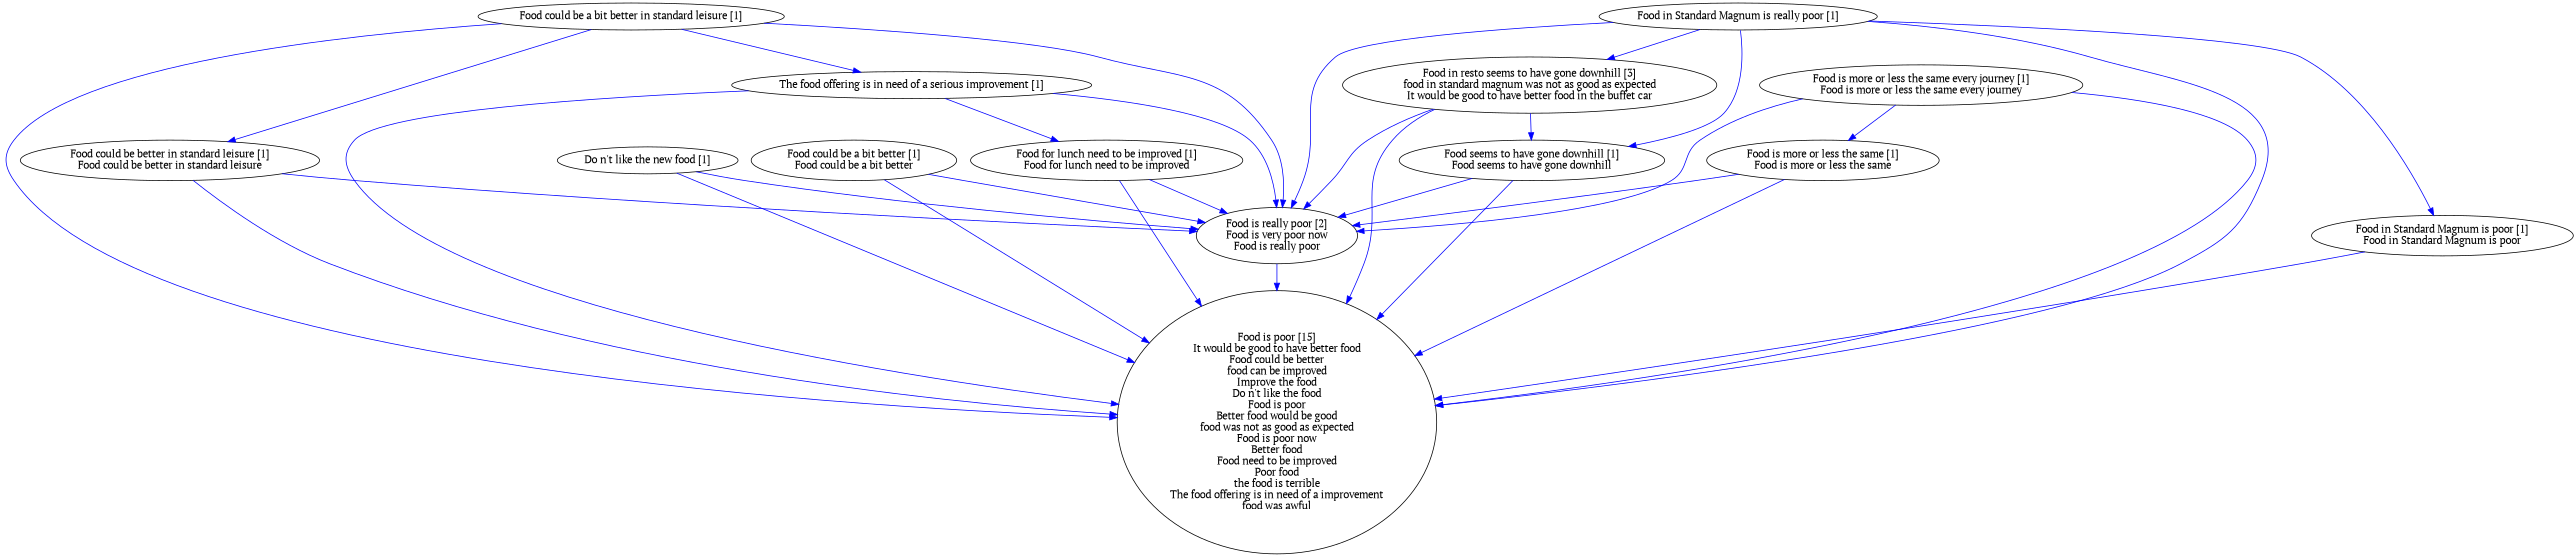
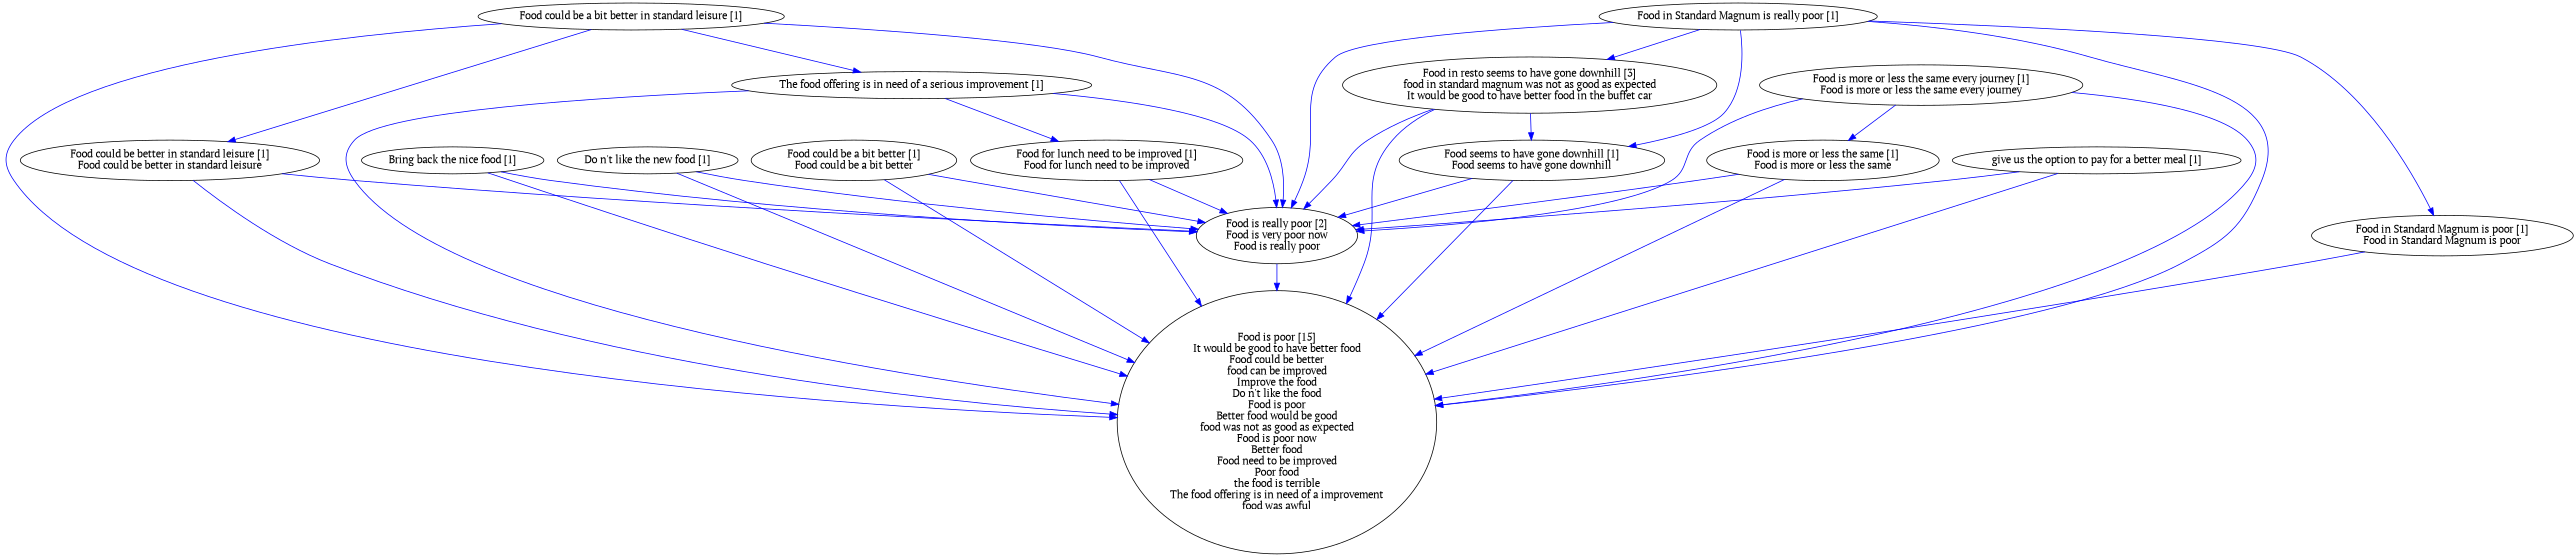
  digraph {
    fontname="PT Serif"
    node [fontname="PT Serif"]
    edge [color=blue fontname="PT Serif"]
    "Food in resto seems to have gone downhill [3]\nfood in standard magnum was not as good as expected\nIt would be good to have better food in the buffet car"
    "Food is really poor [2]\nFood is very poor now\nFood is really poor"
    "Food is poor [15]\nIt would be good to have better food\nFood could be better\nfood can be improved\nImprove the food\nDo n't like the food\nFood is poor\nBetter food would be good\nfood was not as good as expected\nFood is poor now\nBetter food\nFood need to be improved\nPoor food\nthe food is terrible\nThe food offering is in need of a improvement\nfood was awful"
    "Food seems to have gone downhill [1]\nFood seems to have gone downhill"
+   "Bring back the nice food [1]"
    "Do n't like the new food [1]"
    "Food could be a bit better in standard leisure [1]"
    "Food could be better in standard leisure [1]\nFood could be better in standard leisure"
    "The food offering is in need of a serious improvement [1]"
    "Food could be a bit better [1]\nFood could be a bit better"
    "Food for lunch need to be improved [1]\nFood for lunch need to be improved"
    "Food in Standard Magnum is really poor [1]"
    "Food in Standard Magnum is poor [1]\nFood in Standard Magnum is poor"
    "Food is more or less the same every journey [1]\nFood is more or less the same every journey"
    "Food is more or less the same [1]\nFood is more or less the same"
+   "give us the option to pay for a better meal [1]"
    "Food in resto seems to have gone downhill [3]\nfood in standard magnum was not as good as expected\nIt would be good to have better food in the buffet car" -> "Food is really poor [2]\nFood is very poor now\nFood is really poor"
    "Food in resto seems to have gone downhill [3]\nfood in standard magnum was not as good as expected\nIt would be good to have better food in the buffet car" -> "Food is poor [15]\nIt would be good to have better food\nFood could be better\nfood can be improved\nImprove the food\nDo n't like the food\nFood is poor\nBetter food would be good\nfood was not as good as expected\nFood is poor now\nBetter food\nFood need to be improved\nPoor food\nthe food is terrible\nThe food offering is in need of a improvement\nfood was awful"
    "Food in resto seems to have gone downhill [3]\nfood in standard magnum was not as good as expected\nIt would be good to have better food in the buffet car" -> "Food seems to have gone downhill [1]\nFood seems to have gone downhill"
    "Food is really poor [2]\nFood is very poor now\nFood is really poor" -> "Food is poor [15]\nIt would be good to have better food\nFood could be better\nfood can be improved\nImprove the food\nDo n't like the food\nFood is poor\nBetter food would be good\nfood was not as good as expected\nFood is poor now\nBetter food\nFood need to be improved\nPoor food\nthe food is terrible\nThe food offering is in need of a improvement\nfood was awful"
    "Food seems to have gone downhill [1]\nFood seems to have gone downhill" -> "Food is really poor [2]\nFood is very poor now\nFood is really poor"
    "Food seems to have gone downhill [1]\nFood seems to have gone downhill" -> "Food is poor [15]\nIt would be good to have better food\nFood could be better\nfood can be improved\nImprove the food\nDo n't like the food\nFood is poor\nBetter food would be good\nfood was not as good as expected\nFood is poor now\nBetter food\nFood need to be improved\nPoor food\nthe food is terrible\nThe food offering is in need of a improvement\nfood was awful"
+   "Bring back the nice food [1]" -> "Food is really poor [2]\nFood is very poor now\nFood is really poor"
+   "Bring back the nice food [1]" -> "Food is poor [15]\nIt would be good to have better food\nFood could be better\nfood can be improved\nImprove the food\nDo n't like the food\nFood is poor\nBetter food would be good\nfood was not as good as expected\nFood is poor now\nBetter food\nFood need to be improved\nPoor food\nthe food is terrible\nThe food offering is in need of a improvement\nfood was awful"
    "Do n't like the new food [1]" -> "Food is really poor [2]\nFood is very poor now\nFood is really poor"
    "Do n't like the new food [1]" -> "Food is poor [15]\nIt would be good to have better food\nFood could be better\nfood can be improved\nImprove the food\nDo n't like the food\nFood is poor\nBetter food would be good\nfood was not as good as expected\nFood is poor now\nBetter food\nFood need to be improved\nPoor food\nthe food is terrible\nThe food offering is in need of a improvement\nfood was awful"
    "Food could be a bit better in standard leisure [1]" -> "Food is really poor [2]\nFood is very poor now\nFood is really poor"
    "Food could be a bit better in standard leisure [1]" -> "Food is poor [15]\nIt would be good to have better food\nFood could be better\nfood can be improved\nImprove the food\nDo n't like the food\nFood is poor\nBetter food would be good\nfood was not as good as expected\nFood is poor now\nBetter food\nFood need to be improved\nPoor food\nthe food is terrible\nThe food offering is in need of a improvement\nfood was awful"
    "Food could be a bit better in standard leisure [1]" -> "Food could be better in standard leisure [1]\nFood could be better in standard leisure"
    "Food could be a bit better in standard leisure [1]" -> "The food offering is in need of a serious improvement [1]"
    "Food could be better in standard leisure [1]\nFood could be better in standard leisure" -> "Food is really poor [2]\nFood is very poor now\nFood is really poor"
    "Food could be better in standard leisure [1]\nFood could be better in standard leisure" -> "Food is poor [15]\nIt would be good to have better food\nFood could be better\nfood can be improved\nImprove the food\nDo n't like the food\nFood is poor\nBetter food would be good\nfood was not as good as expected\nFood is poor now\nBetter food\nFood need to be improved\nPoor food\nthe food is terrible\nThe food offering is in need of a improvement\nfood was awful"
    "The food offering is in need of a serious improvement [1]" -> "Food is really poor [2]\nFood is very poor now\nFood is really poor"
    "The food offering is in need of a serious improvement [1]" -> "Food is poor [15]\nIt would be good to have better food\nFood could be better\nfood can be improved\nImprove the food\nDo n't like the food\nFood is poor\nBetter food would be good\nfood was not as good as expected\nFood is poor now\nBetter food\nFood need to be improved\nPoor food\nthe food is terrible\nThe food offering is in need of a improvement\nfood was awful"
    "The food offering is in need of a serious improvement [1]" -> "Food for lunch need to be improved [1]\nFood for lunch need to be improved"
    "Food could be a bit better [1]\nFood could be a bit better" -> "Food is really poor [2]\nFood is very poor now\nFood is really poor"
    "Food could be a bit better [1]\nFood could be a bit better" -> "Food is poor [15]\nIt would be good to have better food\nFood could be better\nfood can be improved\nImprove the food\nDo n't like the food\nFood is poor\nBetter food would be good\nfood was not as good as expected\nFood is poor now\nBetter food\nFood need to be improved\nPoor food\nthe food is terrible\nThe food offering is in need of a improvement\nfood was awful"
    "Food for lunch need to be improved [1]\nFood for lunch need to be improved" -> "Food is really poor [2]\nFood is very poor now\nFood is really poor"
    "Food for lunch need to be improved [1]\nFood for lunch need to be improved" -> "Food is poor [15]\nIt would be good to have better food\nFood could be better\nfood can be improved\nImprove the food\nDo n't like the food\nFood is poor\nBetter food would be good\nfood was not as good as expected\nFood is poor now\nBetter food\nFood need to be improved\nPoor food\nthe food is terrible\nThe food offering is in need of a improvement\nfood was awful"
    "Food in Standard Magnum is really poor [1]" -> "Food in resto seems to have gone downhill [3]\nfood in standard magnum was not as good as expected\nIt would be good to have better food in the buffet car"
    "Food in Standard Magnum is really poor [1]" -> "Food is really poor [2]\nFood is very poor now\nFood is really poor"
    "Food in Standard Magnum is really poor [1]" -> "Food is poor [15]\nIt would be good to have better food\nFood could be better\nfood can be improved\nImprove the food\nDo n't like the food\nFood is poor\nBetter food would be good\nfood was not as good as expected\nFood is poor now\nBetter food\nFood need to be improved\nPoor food\nthe food is terrible\nThe food offering is in need of a improvement\nfood was awful"
    "Food in Standard Magnum is really poor [1]" -> "Food seems to have gone downhill [1]\nFood seems to have gone downhill"
    "Food in Standard Magnum is really poor [1]" -> "Food in Standard Magnum is poor [1]\nFood in Standard Magnum is poor"
    "Food in Standard Magnum is poor [1]\nFood in Standard Magnum is poor" -> "Food is poor [15]\nIt would be good to have better food\nFood could be better\nfood can be improved\nImprove the food\nDo n't like the food\nFood is poor\nBetter food would be good\nfood was not as good as expected\nFood is poor now\nBetter food\nFood need to be improved\nPoor food\nthe food is terrible\nThe food offering is in need of a improvement\nfood was awful"
    "Food is more or less the same every journey [1]\nFood is more or less the same every journey" -> "Food is really poor [2]\nFood is very poor now\nFood is really poor"
    "Food is more or less the same every journey [1]\nFood is more or less the same every journey" -> "Food is poor [15]\nIt would be good to have better food\nFood could be better\nfood can be improved\nImprove the food\nDo n't like the food\nFood is poor\nBetter food would be good\nfood was not as good as expected\nFood is poor now\nBetter food\nFood need to be improved\nPoor food\nthe food is terrible\nThe food offering is in need of a improvement\nfood was awful"
    "Food is more or less the same every journey [1]\nFood is more or less the same every journey" -> "Food is more or less the same [1]\nFood is more or less the same"
    "Food is more or less the same [1]\nFood is more or less the same" -> "Food is really poor [2]\nFood is very poor now\nFood is really poor"
    "Food is more or less the same [1]\nFood is more or less the same" -> "Food is poor [15]\nIt would be good to have better food\nFood could be better\nfood can be improved\nImprove the food\nDo n't like the food\nFood is poor\nBetter food would be good\nfood was not as good as expected\nFood is poor now\nBetter food\nFood need to be improved\nPoor food\nthe food is terrible\nThe food offering is in need of a improvement\nfood was awful"
+   "give us the option to pay for a better meal [1]" -> "Food is really poor [2]\nFood is very poor now\nFood is really poor"
+   "give us the option to pay for a better meal [1]" -> "Food is poor [15]\nIt would be good to have better food\nFood could be better\nfood can be improved\nImprove the food\nDo n't like the food\nFood is poor\nBetter food would be good\nfood was not as good as expected\nFood is poor now\nBetter food\nFood need to be improved\nPoor food\nthe food is terrible\nThe food offering is in need of a improvement\nfood was awful"
  }
